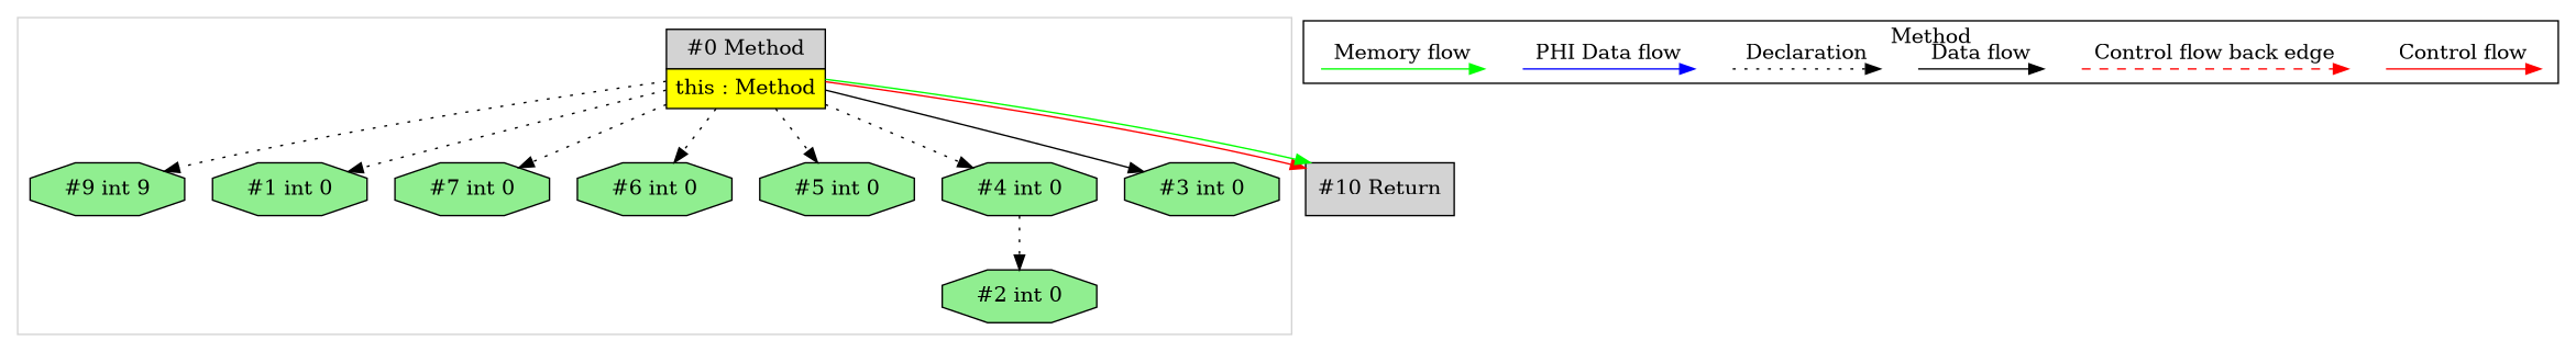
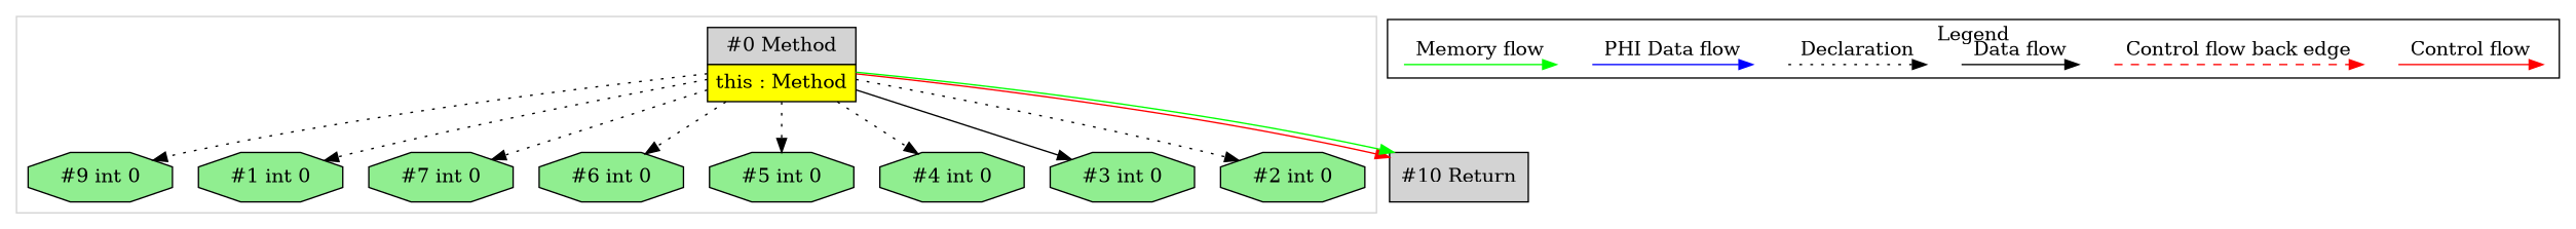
  digraph {
    ordering=in
    node [shape=point style=invis]
    edge [style=dotted]
    n1 [fillcolor=lightgrey label=<<table border="0" cellborder="1" cellspacing="0" cellpadding="5"><tr><td colspan="1">#0 Method</td></tr><tr><td port="prj1" bgcolor="yellow">this : Method</td></tr></table>> margin=0 shape=none style=filled]
-   n2 [fillcolor=lightgreen label="#9 int 9" shape=octagon style=filled]
+   n2 [fillcolor=lightgreen label="#9 int 0" shape=octagon style=filled]
    n3 [fillcolor=lightgreen label="#1 int 0" shape=octagon style=filled]
    n4 [fillcolor=lightgreen label="#7 int 0" shape=octagon style=filled]
    n5 [fillcolor=lightgreen label="#6 int 0" shape=octagon style=filled]
    n6 [fillcolor=lightgreen label="#5 int 0" shape=octagon style=filled]
    n7 [fillcolor=lightgreen label="#4 int 0" shape=octagon style=filled]
    n8 [fillcolor=lightgreen label="#3 int 0" shape=octagon style=filled]
    n9 [fillcolor=lightgreen label="#2 int 0" shape=octagon style=filled]
    c0
    c1
    c2
    c3
    d0
    d1
    d2
    d3
    d4
    d5
    d6
    d7
    n22 [fillcolor=lightgrey label="#10 Return" shape=box style=filled]
    subgraph cluster_1 {
      color=lightgray
      n1
      n2
      n3
      n4
      n5
      n6
      n7
      n8
      n9
    }
    subgraph cluster_2 {
-     label=Method
+     label=Legend
      subgraph sub_3 {
        label=Legend
        rank=same
        c0
        c1
        c2
        c3
        d0
        d1
        d2
        d3
        d4
        d5
        d6
        d7
      }
    }
    n1 -> n2
    n1 -> n3
    n1 -> n4
    n1 -> n5
    n1 -> n6
    n1 -> n7
    n1 -> n8 [style=solid]
-   n7 -> n9
+   n1 -> n9
    n1 -> n22 [color=red fontcolor=red labeldistance=2 style=""]
    n1 -> n22 [color=green constraint=false labeldistance=2 style=""]
    c0 -> c1 [color=red label="Control flow" style=solid]
    c2 -> c3 [color=red label="Control flow back edge" style=dashed]
    d0 -> d1 [label="Data flow" style=""]
    d2 -> d3 [label=Declaration]
    d4 -> d5 [color=blue label="PHI Data flow" style=""]
    d6 -> d7 [color=green label="Memory flow" style=""]
  }
